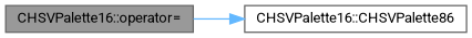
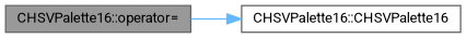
  digraph {
    rankdir=LR
    fontname=Roboto
    node [fontname=Roboto fontsize=10 shape=box style=filled]
    n1 [color=gray40 fillcolor=grey60 fontcolor=black height=0.2 label="CHSVPalette16::operator=" width=0.4]
-   n2 [color=grey40 fillcolor=white height=0.2 label="CHSVPalette16::CHSVPalette86" width=0.4]
+   n2 [color=grey40 fillcolor=white height=0.2 label="CHSVPalette16::CHSVPalette16" width=0.4]
    n1 -> n2 [color=steelblue1 fontname=Roboto fontsize=10 labelfontname=Helvetica labelfontsize=10 style=solid]
  }
